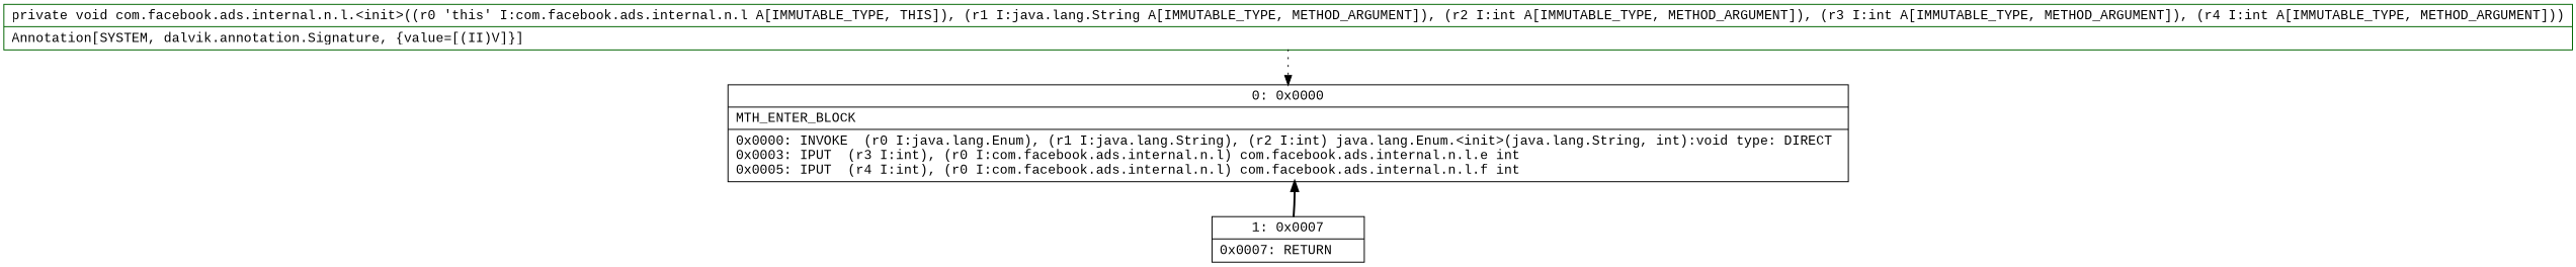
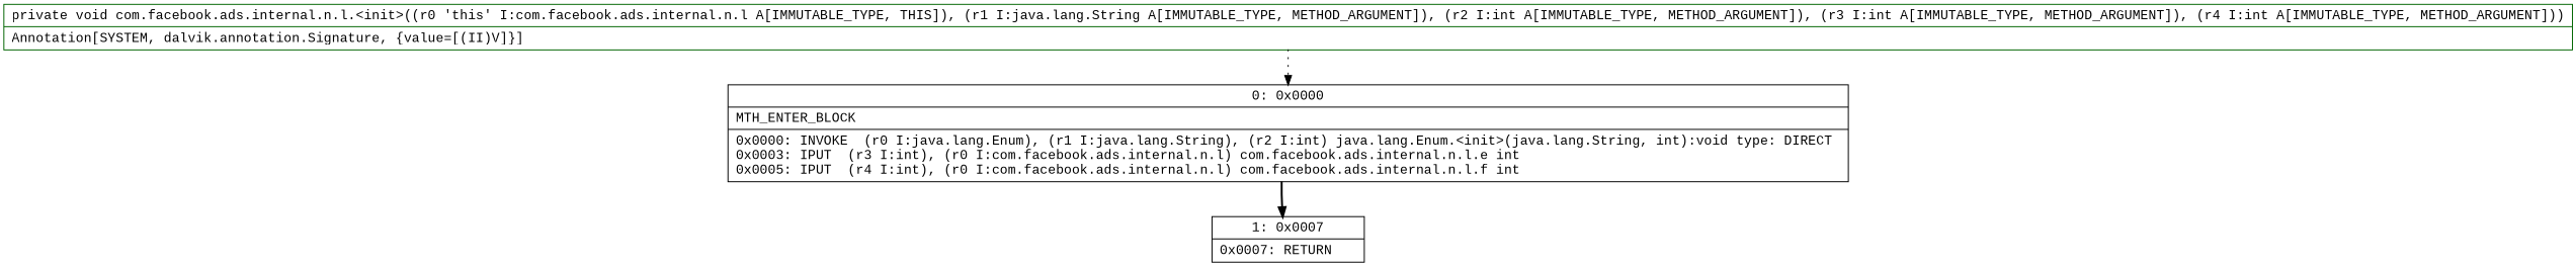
  digraph {
    fontname="Liberation Mono"
    node [shape=record color=black fontname="Liberation Mono"]
    edge [fontname="Liberation Mono"]
    n1 [label="{0\:\ 0x0000|MTH_ENTER_BLOCK\l|0x0000: INVOKE  (r0 I:java.lang.Enum), (r1 I:java.lang.String), (r2 I:int) java.lang.Enum.\<init\>(java.lang.String, int):void type: DIRECT \l0x0003: IPUT  (r3 I:int), (r0 I:com.facebook.ads.internal.n.l) com.facebook.ads.internal.n.l.e int \l0x0005: IPUT  (r4 I:int), (r0 I:com.facebook.ads.internal.n.l) com.facebook.ads.internal.n.l.f int \l}"]
    n2 [label="{1\:\ 0x0007|0x0007: RETURN   \l}"]
    n3 [label="{private void com.facebook.ads.internal.n.l.\<init\>((r0 'this' I:com.facebook.ads.internal.n.l A[IMMUTABLE_TYPE, THIS]), (r1 I:java.lang.String A[IMMUTABLE_TYPE, METHOD_ARGUMENT]), (r2 I:int A[IMMUTABLE_TYPE, METHOD_ARGUMENT]), (r3 I:int A[IMMUTABLE_TYPE, METHOD_ARGUMENT]), (r4 I:int A[IMMUTABLE_TYPE, METHOD_ARGUMENT]))  | Annotation[SYSTEM, dalvik.annotation.Signature, \{value=[(II)V]\}]\l}" color=darkgreen]
-   n2 -> n1 [style=bold]
+   n1 -> n2 [style=bold]
    n3 -> n1 [style=dotted]
  }
